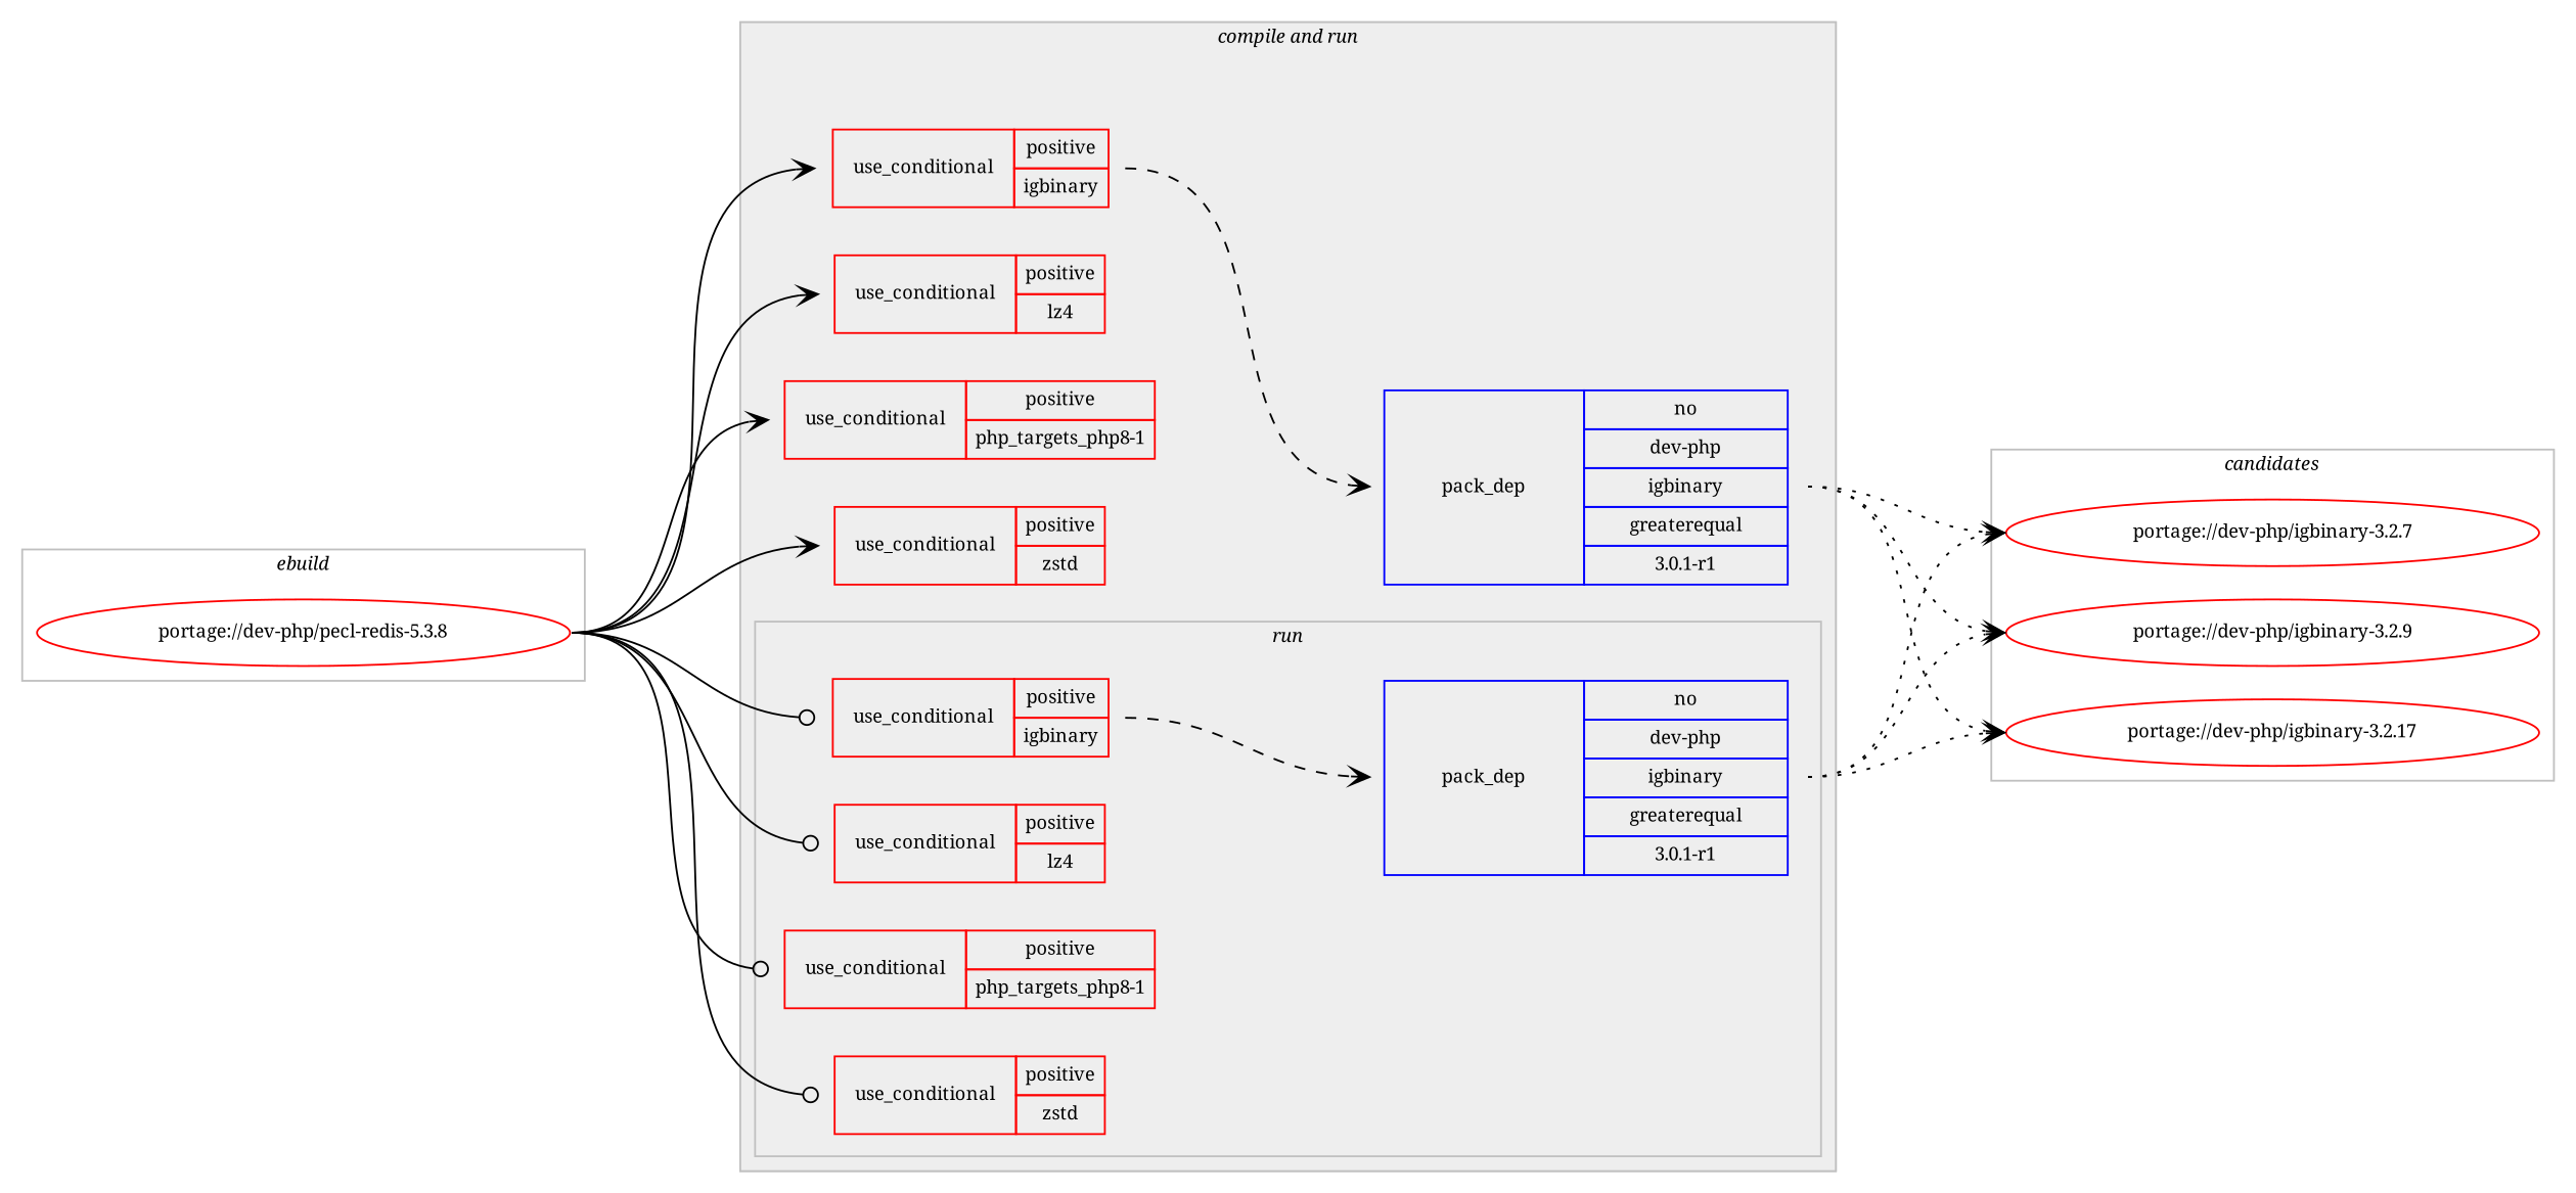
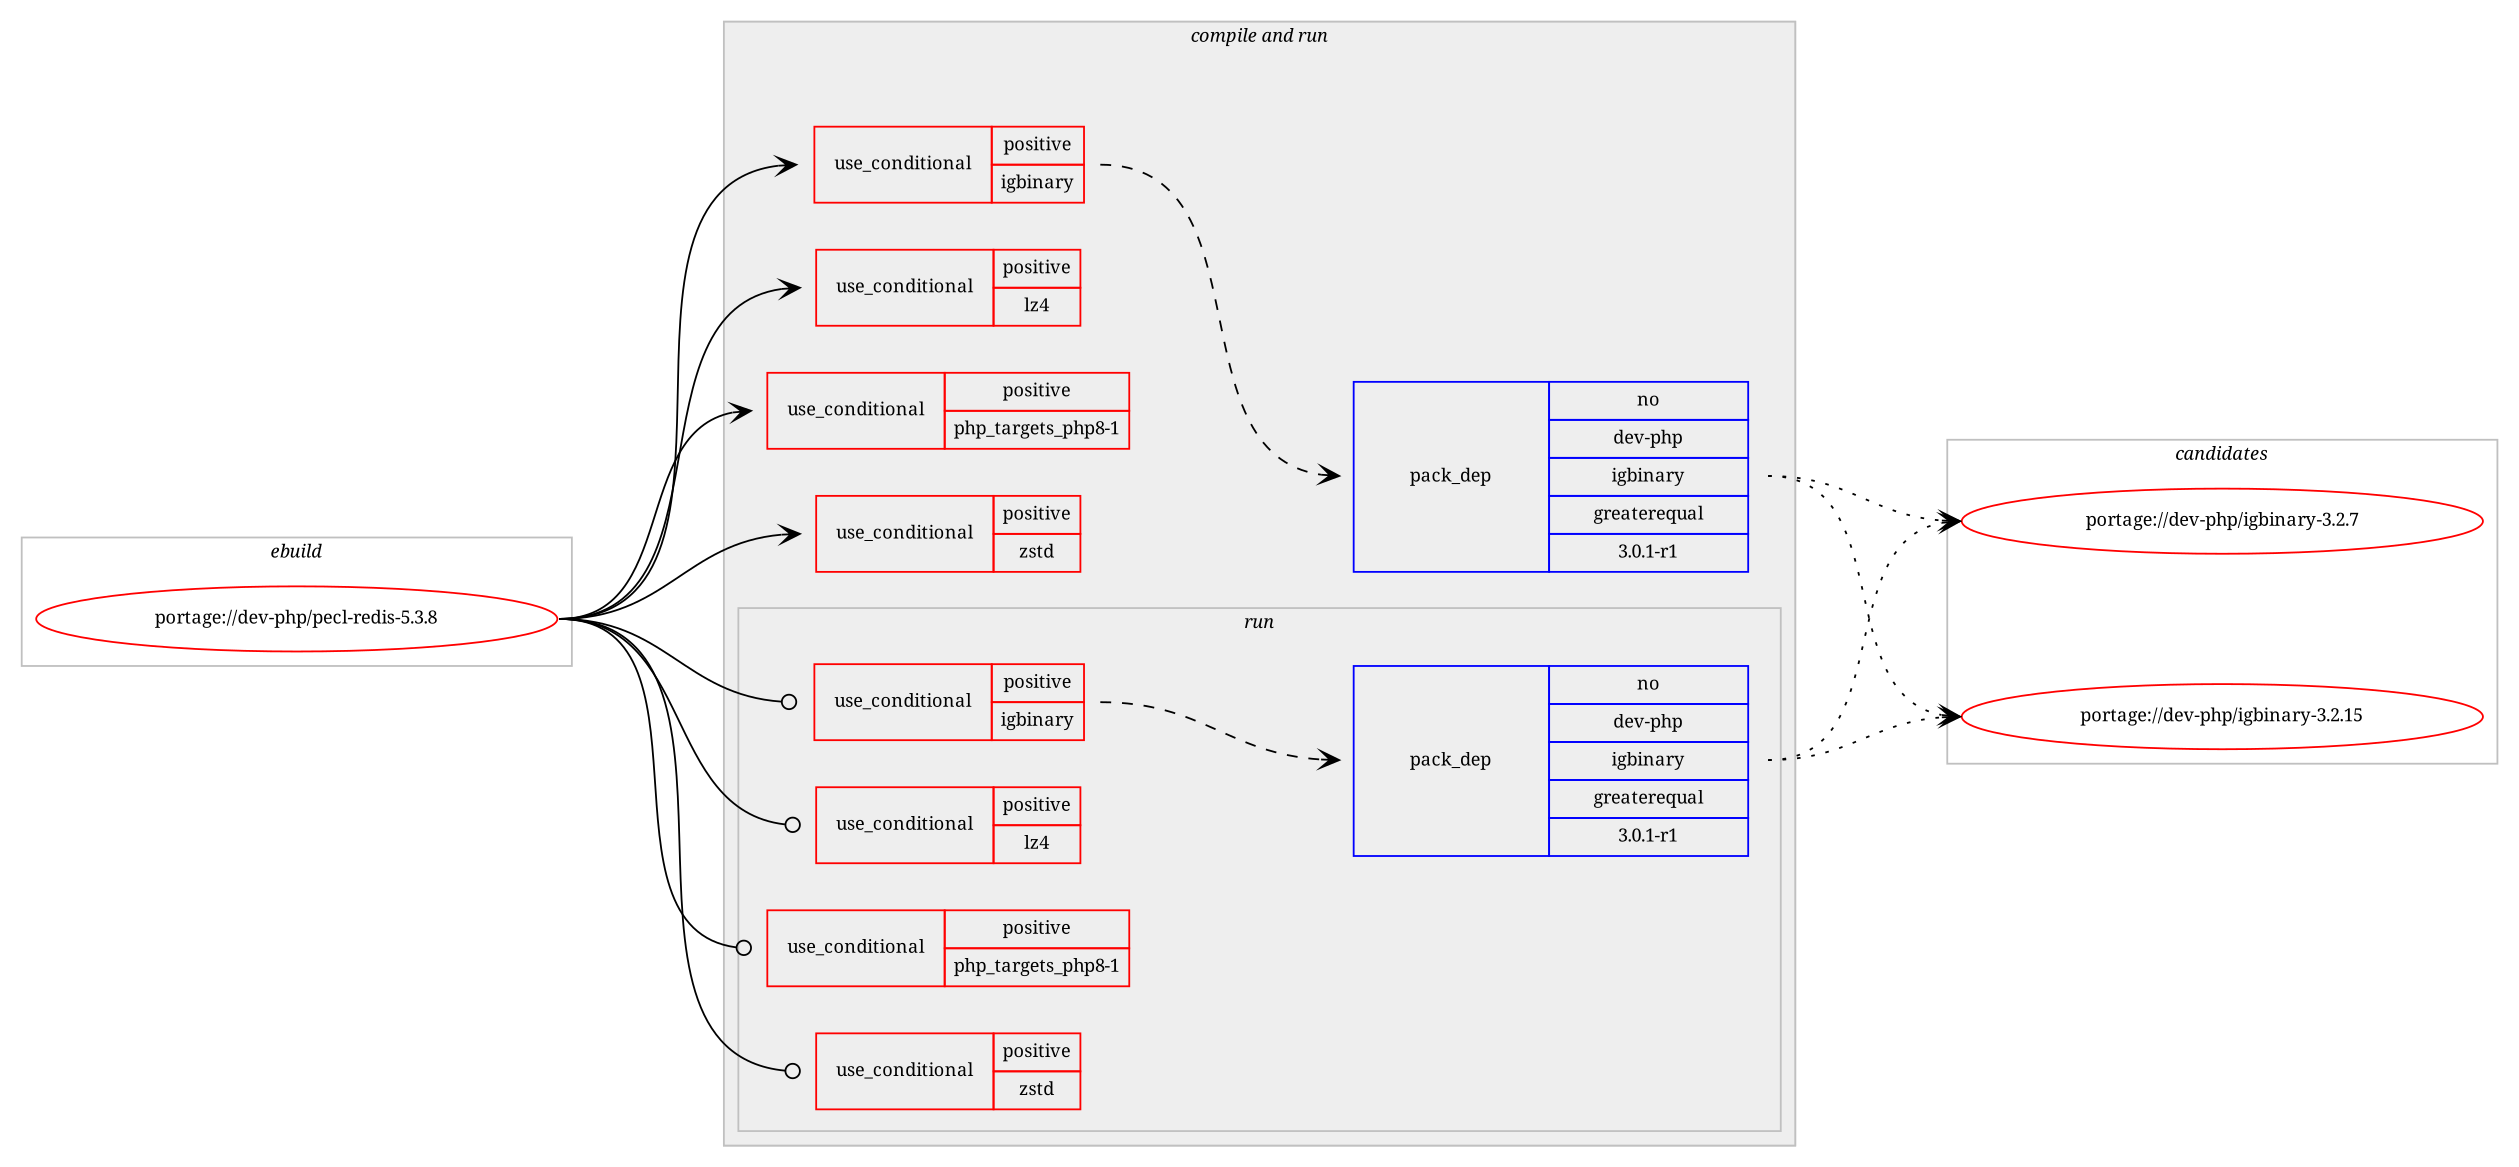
  digraph {
    compound=true
    concentrate=true
    fontname="Noto Serif"
    fontsize=10
    newrank=true
    rankdir=LR
    ranksep=1.5
    node [color=red fontname="Noto Serif" fontsize=10 shape=none]
    edge [arrowhead=vee fontname="Noto Serif" headport=w style=solid tailport=e weight=20]
    n1 [label="portage://dev-php/pecl-redis-5.3.8" width=4 shape=""]
    n2 [color=blue label=<<TABLE BORDER="0" CELLBORDER="1" CELLSPACING="0" CELLPADDING="4" WIDTH="220"><TR><TD ROWSPAN="6" CELLPADDING="30">pack_dep</TD></TR><TR><TD WIDTH="110">no</TD></TR><TR><TD>dev-php</TD></TR><TR><TD>igbinary</TD></TR><TR><TD>greaterequal</TD></TR><TR><TD>3.0.1-r1</TD></TR></TABLE>>]
    n3 [label=<<TABLE BORDER="0" CELLBORDER="1" CELLSPACING="0" CELLPADDING="4"><TR><TD ROWSPAN="3" CELLPADDING="10">use_conditional</TD></TR><TR><TD>positive</TD></TR><TR><TD>igbinary</TD></TR></TABLE>>]
    n4 [label=<<TABLE BORDER="0" CELLBORDER="1" CELLSPACING="0" CELLPADDING="4"><TR><TD ROWSPAN="3" CELLPADDING="10">use_conditional</TD></TR><TR><TD>positive</TD></TR><TR><TD>lz4</TD></TR></TABLE>>]
    n5 [label=<<TABLE BORDER="0" CELLBORDER="1" CELLSPACING="0" CELLPADDING="4"><TR><TD ROWSPAN="3" CELLPADDING="10">use_conditional</TD></TR><TR><TD>positive</TD></TR><TR><TD>php_targets_php8-1</TD></TR></TABLE>>]
    n6 [label=<<TABLE BORDER="0" CELLBORDER="1" CELLSPACING="0" CELLPADDING="4"><TR><TD ROWSPAN="3" CELLPADDING="10">use_conditional</TD></TR><TR><TD>positive</TD></TR><TR><TD>zstd</TD></TR></TABLE>>]
    n7 [color=blue label=<<TABLE BORDER="0" CELLBORDER="1" CELLSPACING="0" CELLPADDING="4" WIDTH="220"><TR><TD ROWSPAN="6" CELLPADDING="30">pack_dep</TD></TR><TR><TD WIDTH="110">no</TD></TR><TR><TD>dev-php</TD></TR><TR><TD>igbinary</TD></TR><TR><TD>greaterequal</TD></TR><TR><TD>3.0.1-r1</TD></TR></TABLE>>]
    n8 [label=<<TABLE BORDER="0" CELLBORDER="1" CELLSPACING="0" CELLPADDING="4"><TR><TD ROWSPAN="3" CELLPADDING="10">use_conditional</TD></TR><TR><TD>positive</TD></TR><TR><TD>igbinary</TD></TR></TABLE>>]
    n9 [label=<<TABLE BORDER="0" CELLBORDER="1" CELLSPACING="0" CELLPADDING="4"><TR><TD ROWSPAN="3" CELLPADDING="10">use_conditional</TD></TR><TR><TD>positive</TD></TR><TR><TD>lz4</TD></TR></TABLE>>]
    n10 [label=<<TABLE BORDER="0" CELLBORDER="1" CELLSPACING="0" CELLPADDING="4"><TR><TD ROWSPAN="3" CELLPADDING="10">use_conditional</TD></TR><TR><TD>positive</TD></TR><TR><TD>php_targets_php8-1</TD></TR></TABLE>>]
    n11 [label=<<TABLE BORDER="0" CELLBORDER="1" CELLSPACING="0" CELLPADDING="4"><TR><TD ROWSPAN="3" CELLPADDING="10">use_conditional</TD></TR><TR><TD>positive</TD></TR><TR><TD>zstd</TD></TR></TABLE>>]
-   n12 [label="portage://dev-php/igbinary-3.2.17" width=4 shape=""]
+   n12 [label="portage://dev-php/igbinary-3.2.15" width=4 shape=""]
    n13 [label="portage://dev-php/igbinary-3.2.7" width=4 shape=""]
-   n14 [label="portage://dev-php/igbinary-3.2.9" width=4 shape=""]
    subgraph cluster_1 {
      color=gray
      label=<<i>ebuild</i>>
      rank=same
      n1
    }
    subgraph cluster_2 {
      color=gray
      label=<<i>dependencies</i>>
      subgraph cluster_3 {
        color=gray
        fillcolor="#eeeeee"
        label=<<i>compile</i>>
        style=filled
        subgraph sub_4 {
          color=gray
          fillcolor="#eeeeee"
          label=<<i>compile</i>>
          style=filled
          n3
          subgraph sub_5 {
            color=gray
            fillcolor="#eeeeee"
            label=<<i>compile</i>>
            style=filled
            n2
          }
        }
        subgraph sub_6 {
          color=gray
          fillcolor="#eeeeee"
          label=<<i>compile</i>>
          style=filled
          n4
        }
        subgraph sub_7 {
          color=gray
          fillcolor="#eeeeee"
          label=<<i>compile</i>>
          style=filled
          n5
        }
        subgraph sub_8 {
          color=gray
          fillcolor="#eeeeee"
          label=<<i>compile</i>>
          style=filled
          n6
        }
      }
      subgraph cluster_9 {
        color=gray
        fillcolor="#eeeeee"
        label=<<i>compile and run</i>>
        style=filled
      }
      subgraph cluster_10 {
        color=gray
        fillcolor="#eeeeee"
        label=<<i>run</i>>
        style=filled
        subgraph sub_11 {
          color=gray
          fillcolor="#eeeeee"
          label=<<i>run</i>>
          style=filled
          n8
          subgraph sub_12 {
            color=gray
            fillcolor="#eeeeee"
            label=<<i>run</i>>
            style=filled
            n7
          }
        }
        subgraph sub_13 {
          color=gray
          fillcolor="#eeeeee"
          label=<<i>run</i>>
          style=filled
          n9
        }
        subgraph sub_14 {
          color=gray
          fillcolor="#eeeeee"
          label=<<i>run</i>>
          style=filled
          n10
        }
        subgraph sub_15 {
          color=gray
          fillcolor="#eeeeee"
          label=<<i>run</i>>
          style=filled
          n11
        }
      }
    }
    subgraph cluster_16 {
      color=gray
      label=<<i>candidates</i>>
      rank=same
      subgraph sub_17 {
        color=black
        label=<<i>candidates</i>>
        nodesep=1
        rank=same
        n12
        n13
-       n14
      }
      subgraph sub_18 {
        color=black
        label=<<i>candidates</i>>
        nodesep=1
        rank=same
        n12
        n13
-       n14
      }
    }
    n1 -> n3
    n1 -> n4
    n1 -> n5
    n1 -> n6
    n1 -> n8 [arrowhead=odot]
    n1 -> n9 [arrowhead=odot]
    n1 -> n10 [arrowhead=odot]
    n1 -> n11 [arrowhead=odot]
    n2 -> n12 [style=dotted weight=100]
    n2 -> n13 [style=dotted weight=100]
-   n2 -> n14 [style=dotted weight=100]
    n3 -> n2 [style=dashed]
    n7 -> n12 [style=dotted weight=100]
    n7 -> n13 [style=dotted weight=100]
-   n7 -> n14 [style=dotted weight=100]
    n8 -> n7 [style=dashed]
  }
